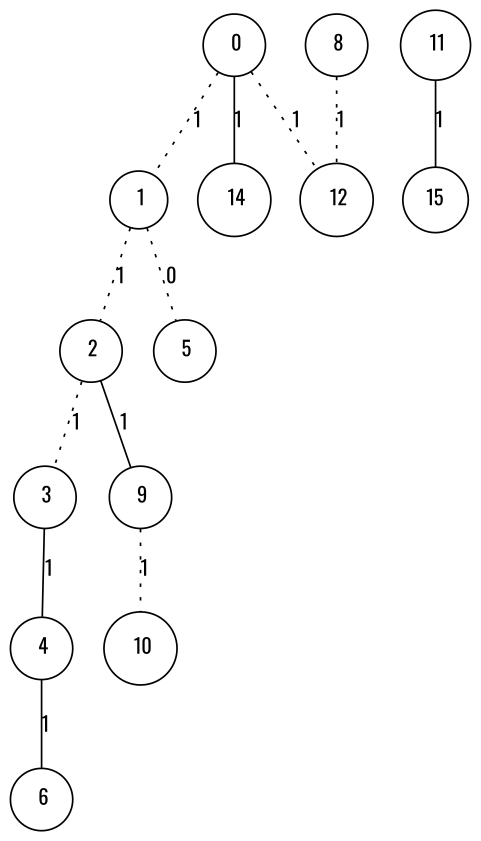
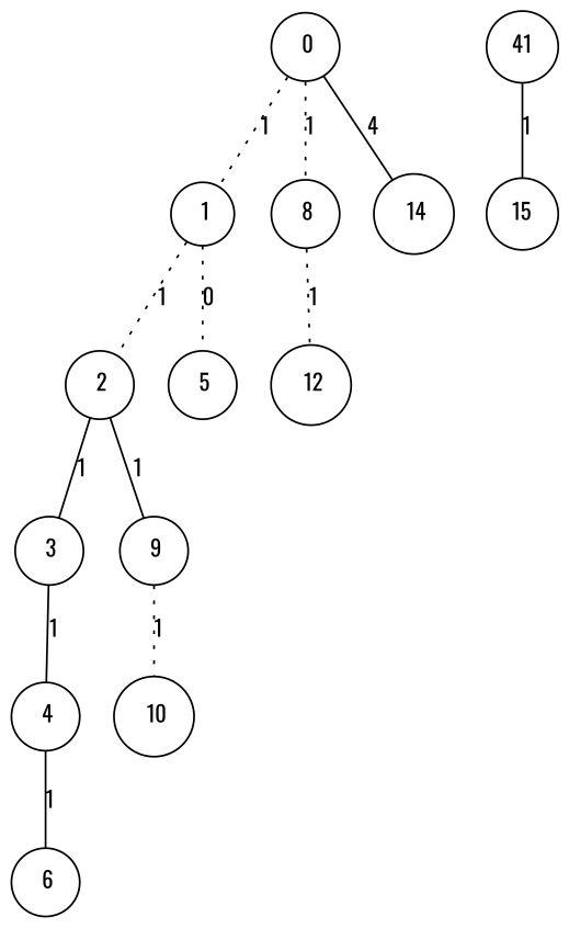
  graph {
    fixedsize="true;"
    fontname=Oswald
    node [color=black fontname=Oswald fontsize=12 hight=.12 shape=circle]
    edge [fontname=Oswald fontsize=12 style=dotted]
    n1 [label=" 0" width=.12]
    n2 [label=" 1" width=.12]
    n3 [label=" 8" width=.12]
    n4 [label=" 14" width=.12]
    n5 [label=" 2" width=.12]
    n6 [label=" 5" width=.12]
    n7 [label=" 12" width=.12]
    n8 [label=" 3" width=.12]
    n9 [label=" 9" width=.12]
    n10 [label=" 4" width=.12]
    n11 [label=" 6" width=.12]
    n12 [label=" 10" width=.12]
-   n13 [label=" 11" width=.12]
+   n13 [label=41 width=.12]
    n14 [label=15 width=.12]
    n1 -- n2 [label=1]
-   n1 -- n7 [label=1]
-   n1 -- n4 [label=1 style=solid]
+   n1 -- n3 [label=1]
+   n1 -- n4 [label=4 style=solid]
    n2 -- n5 [label=1]
    n2 -- n6 [label=0]
    n3 -- n7 [label=1]
-   n5 -- n8 [label=1]
+   n5 -- n8 [label=1 style=solid]
    n5 -- n9 [label=1 style=solid]
    n8 -- n10 [label=1 style=solid]
    n9 -- n12 [label=1]
    n10 -- n11 [label=1 style=solid]
    n13 -- n14 [label=1 style=solid]
  }
